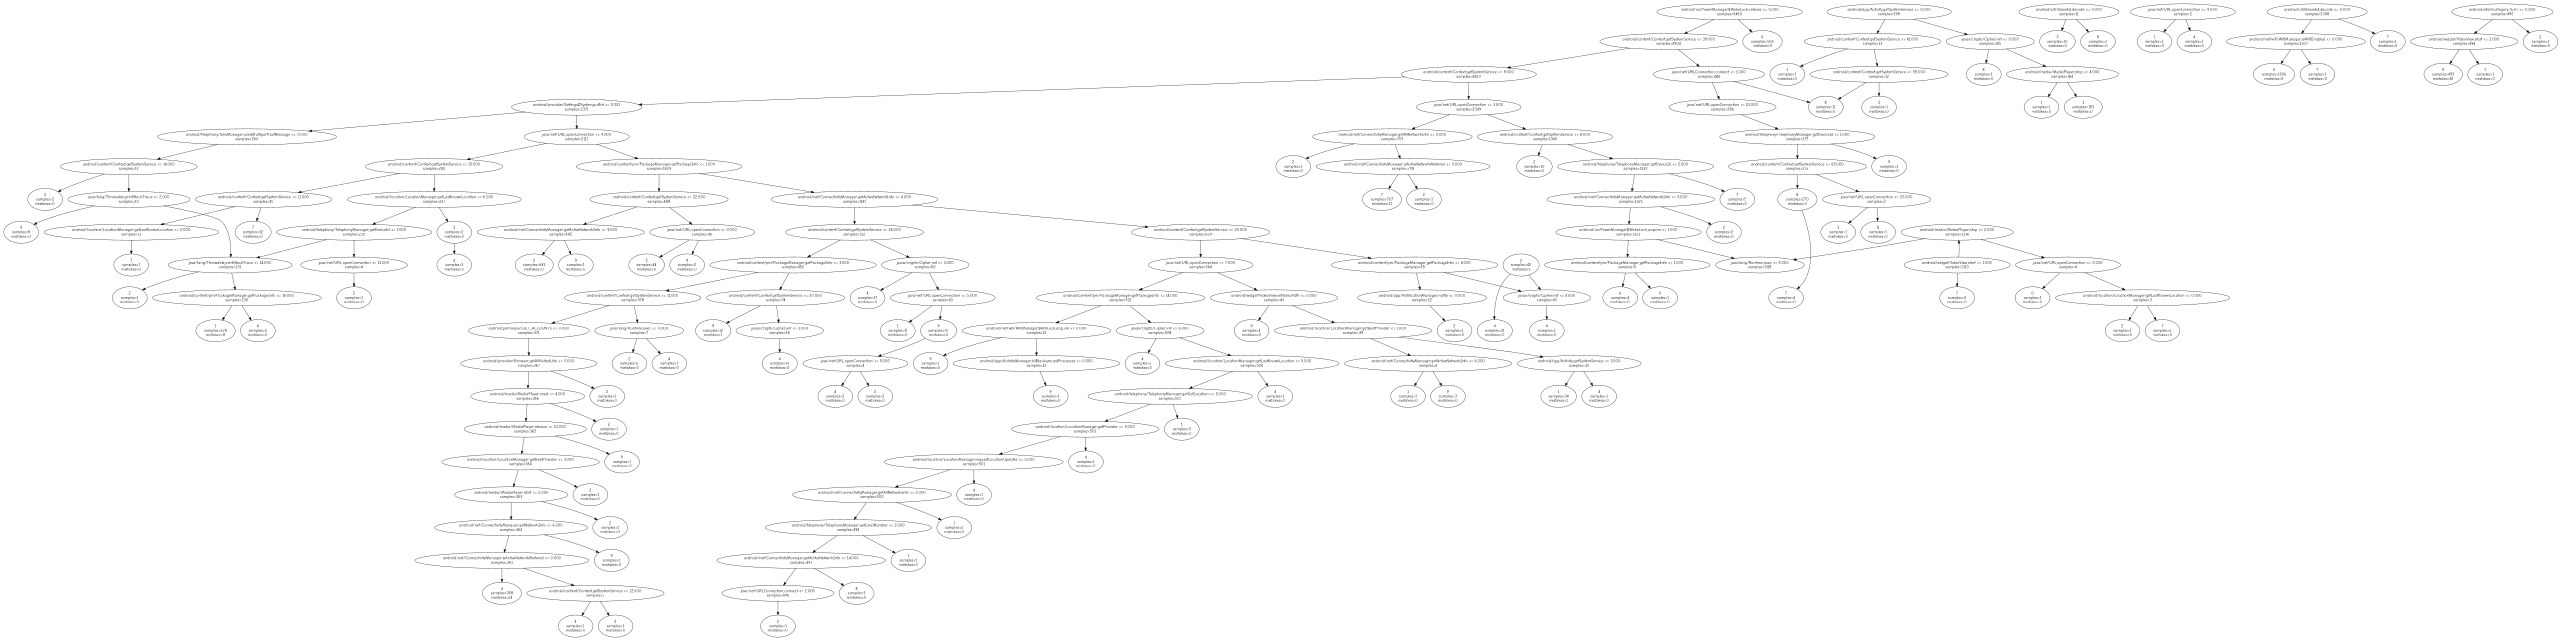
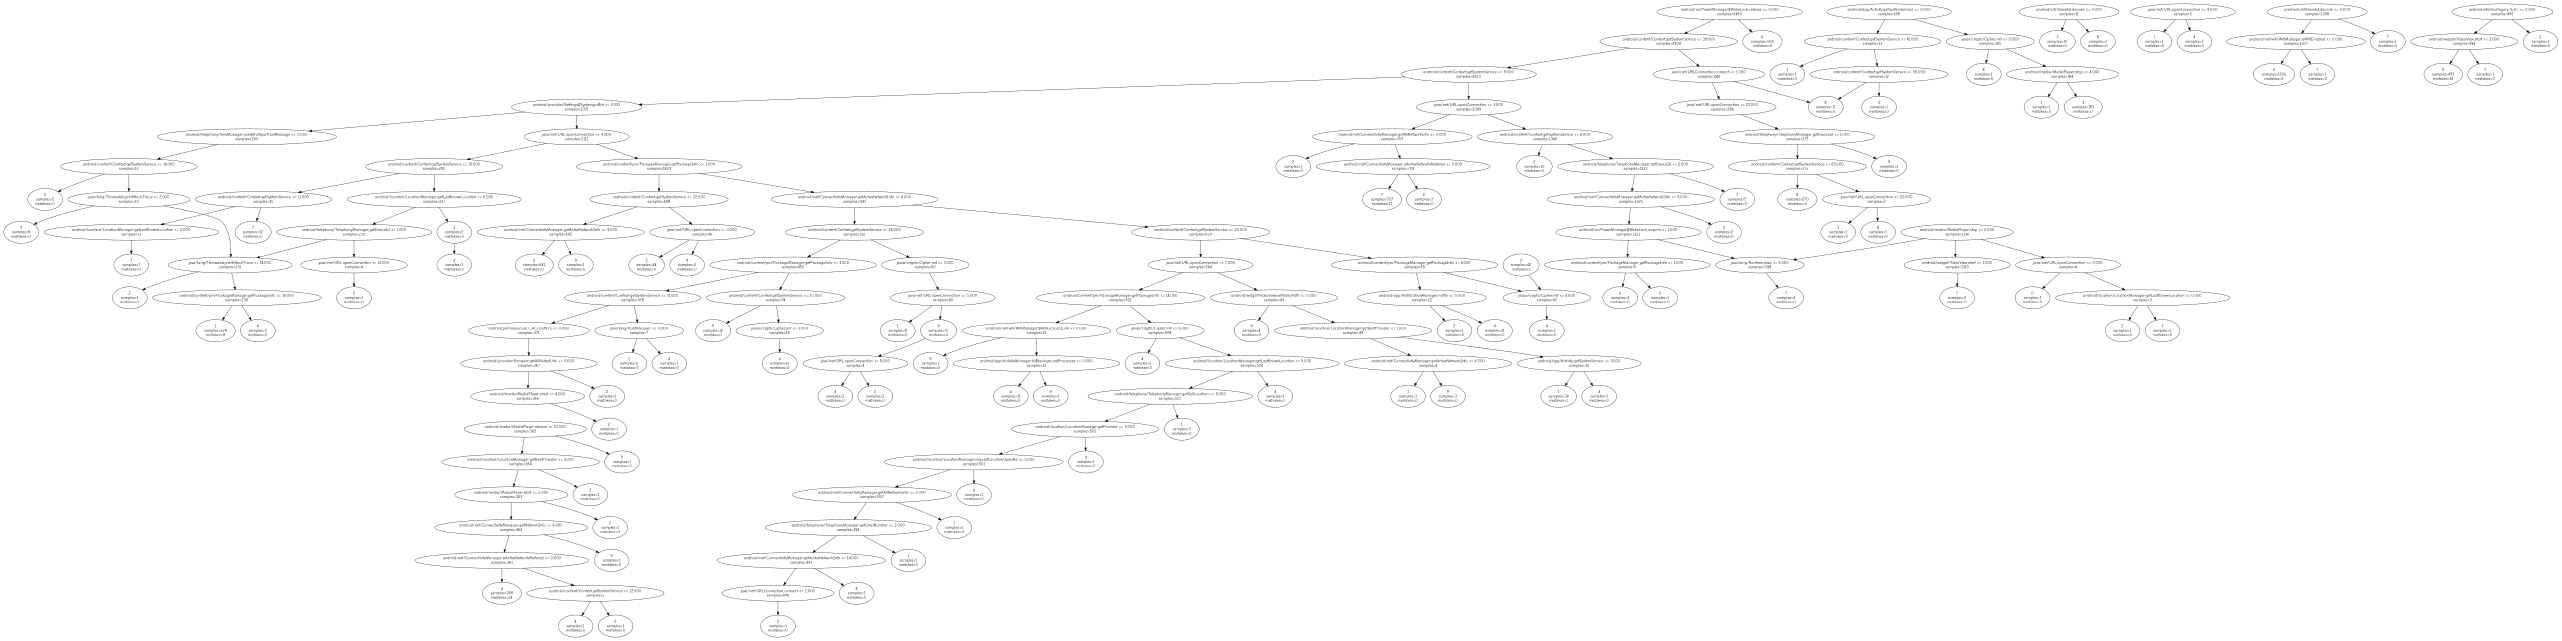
  digraph {
    fontname="Comic Neue"
    node [fontname="Comic Neue"]
    edge [fontname="Comic Neue"]
    n1 [label="android/os/PowerManager$WakeLock;release <= 5.000\nsamples=\5460"]
    n2 [label="android/content/Context;getSystemService <= 39.000\nsamples=\4904"]
    n3 [label="6\nsamples=\556\nmistakes=\0"]
    n4 [label="android/content/Context;getSystemService <= 9.000\nsamples=\4420"]
    n5 [label="java/net/URLConnection;connect <= 1.000\nsamples=\484"]
    n6 [label="java/net/URL;openConnection <= 3.000\nsamples=\2049"]
    n7 [label="android/provider/Settings$System;putInt <= 0.023\nsamples=\2371"]
    n8 [label="java/net/URL;openConnection <= 21.000\nsamples=\286"]
    n9 [label="8\nsamples=\11\nmistakes=\0"]
    n10 [label="android/content/Context;getSystemService <= 8.000\nsamples=\1340"]
    n11 [label="android/net/ConnectivityManager;getAllNetworkInfo <= 0.000\nsamples=\709"]
    n12 [label="java/net/URL;openConnection <= 9.000\nsamples=\2111"]
    n13 [label="android/telephony/SmsManager;sendMultipartTextMessage <= 0.000\nsamples=\260"]
    n14 [label="android/telephony/TelephonyManager;getDeviceId <= 1.000\nsamples=\275"]
    n15 [label="android/app/Activity;getSystemService <= 0.000\nsamples=\198"]
    n16 [label="android/content/Context;getSystemService <= 41.000\nsamples=\13"]
    n17 [label="javax/crypto/Cipher;init <= 0.000\nsamples=\185"]
    n18 [label="android/telephony/TelephonyManager;getDeviceId <= 2.000\nsamples=\1330"]
    n19 [label="2\nsamples=\10\nmistakes=\0"]
    n20 [label="android/net/ConnectivityManager;isActiveNetworkMetered <= 0.000\nsamples=\708"]
    n21 [label="2\nsamples=\1\nmistakes=\0"]
    n22 [label="android/content/pm/PackageManager;getPackageInfo <= 1.000\nsamples=\1829"]
    n23 [label="android/content/Context;getSystemService <= 15.000\nsamples=\282"]
    n24 [label="android/content/Context;getSystemService <= 14.000\nsamples=\12"]
    n25 [label="9\nsamples=\3\nmistakes=\0"]
    n26 [label="android/content/Context;getSystemService <= 65.000\nsamples=\272"]
    n27 [label="android/util/Base64;decode <= 0.000\nsamples=\11"]
    n28 [label="3\nsamples=\10\nmistakes=\0"]
    n29 [label="8\nsamples=\1\nmistakes=\0"]
    n30 [label="1\nsamples=\1\nmistakes=\0"]
    n31 [label="android/content/Context;getSystemService <= 55.000\nsamples=\12"]
    n32 [label="8\nsamples=\1\nmistakes=\0"]
    n33 [label="android/media/MediaPlayer;stop <= 4.000\nsamples=\184"]
    n34 [label="android/net/ConnectivityManager;getActiveNetworkInfo <= 5.000\nsamples=\1325"]
    n35 [label="7\nsamples=\5\nmistakes=\0"]
    n36 [label="7\nsamples=\707\nmistakes=\11"]
    n37 [label="2\nsamples=\1\nmistakes=\0"]
    n38 [label="android/content/Context;getSystemService <= 22.000\nsamples=\688"]
    n39 [label="android/net/ConnectivityManager;getActiveNetworkInfo <= 4.000\nsamples=\1141"]
    n40 [label="android/content/Context;getSystemService <= 11.000\nsamples=\45"]
    n41 [label="android/location/LocationManager;getLastKnownLocation <= 6.000\nsamples=\237"]
    n42 [label="2\nsamples=\2\nmistakes=\0"]
    n43 [label="java/lang/Throwable;printStackTrace <= 2.000\nsamples=\10"]
    n44 [label="8\nsamples=\270\nmistakes=\3"]
    n45 [label="java/net/URL;openConnection <= 20.000\nsamples=\2"]
    n46 [label="3\nsamples=\1\nmistakes=\0"]
    n47 [label="3\nsamples=\183\nmistakes=\0"]
    n48 [label="1\nsamples=\1\nmistakes=\0"]
    n49 [label="android/os/PowerManager$WakeLock;acquire <= 1.000\nsamples=\1323"]
    n50 [label="2\nsamples=\2\nmistakes=\0"]
    n51 [label="android/net/ConnectivityManager;getActiveNetworkInfo <= 9.000\nsamples=\642"]
    n52 [label="java/net/URL;openConnection <= 0.000\nsamples=\46"]
    n53 [label="android/content/Context;getSystemService <= 26.000\nsamples=\512"]
    n54 [label="android/content/Context;getSystemService <= 20.000\nsamples=\629"]
    n55 [label="7\nsamples=\32\nmistakes=\0"]
    n56 [label="android/location/LocationManager;getLastKnownLocation <= 0.000\nsamples=\13"]
    n57 [label="android/telephony/TelephonyManager;getDeviceId <= 1.000\nsamples=\235"]
    n58 [label="3\nsamples=\2\nmistakes=\0"]
    n59 [label="9\nsamples=\8\nmistakes=\0"]
    n60 [label="java/lang/Throwable;printStackTrace <= 14.000\nsamples=\231"]
    n61 [label="3\nsamples=\1\nmistakes=\0"]
    n62 [label="8\nsamples=\1\nmistakes=\0"]
    n63 [label="java/lang/Runtime;exec <= 5.000\nsamples=\1318"]
    n64 [label="android/content/pm/PackageManager;getPackageInfo <= 1.000\nsamples=\5"]
    n65 [label="2\nsamples=\641\nmistakes=\0"]
    n66 [label="9\nsamples=\1\nmistakes=\0"]
    n67 [label="5\nsamples=\44\nmistakes=\0"]
    n68 [label="9\nsamples=\2\nmistakes=\0"]
    n69 [label="android/content/pm/PackageManager;getPackageInfo <= 3.000\nsamples=\452"]
    n70 [label="javax/crypto/Cipher;init <= 3.000\nsamples=\60"]
    n71 [label="android/content/pm/PackageManager;getPackageInfo <= 4.000\nsamples=\65"]
    n72 [label="java/net/URL;openConnection <= 7.000\nsamples=\564"]
    n73 [label="7\nsamples=\1\nmistakes=\0"]
    n74 [label="java/net/URL;openConnection <= 13.000\nsamples=\4"]
    n75 [label="4\nsamples=\3\nmistakes=\0"]
    n76 [label="java/net/URL;openConnection <= 9.000\nsamples=\2"]
    n77 [label="1\nsamples=\1\nmistakes=\0"]
    n78 [label="4\nsamples=\1\nmistakes=\0"]
    n79 [label="7\nsamples=\4\nmistakes=\0"]
    n80 [label="0\nsamples=\1\nmistakes=\0"]
    n81 [label="6\nsamples=\4\nmistakes=\0"]
    n82 [label="android/content/Context;getSystemService <= 20.000\nsamples=\74"]
    n83 [label="android/content/Context;getSystemService <= 11.000\nsamples=\378"]
    n84 [label="java/net/URL;openConnection <= 5.000\nsamples=\43"]
-   n85 [label="4\nsamples=\17\nmistakes=\0"]
    n86 [label="javax/crypto/Cipher;init <= 4.000\nsamples=\43"]
    n87 [label="android/app/NotificationManager;notify <= 0.000\nsamples=\22"]
    n88 [label="android/content/pm/PackageManager;getPackageInfo <= 14.000\nsamples=\521"]
    n89 [label="android/widget/VideoView;setVideoPath <= 0.000\nsamples=\43"]
    n90 [label="2\nsamples=\1\nmistakes=\0"]
    n91 [label="android/content/pm/PackageManager;getPackageInfo <= 18.000\nsamples=\230"]
    n92 [label="2\nsamples=\1\nmistakes=\0"]
    n93 [label="android/media/MediaPlayer;stop <= 2.000\nsamples=\1314"]
    n94 [label="android/widget/VideoView;start <= 1.000\nsamples=\1310"]
    n95 [label="java/net/URL;openConnection <= 0.000\nsamples=\4"]
    n96 [label="javax/crypto/Cipher;init <= 3.000\nsamples=\62"]
    n97 [label="9\nsamples=\12\nmistakes=\1"]
    n98 [label="java/lang/Runtime;exec <= 0.000\nsamples=\7"]
    n99 [label="android.permission.GET_ACCOUNTS <= 0.000\nsamples=\371"]
    n100 [label="9\nsamples=\35\nmistakes=\0"]
    n101 [label="1\nsamples=\8\nmistakes=\0"]
    n102 [label="4\nsamples=\1\nmistakes=\0"]
    n103 [label="2\nsamples=\1\nmistakes=\0"]
    n104 [label="4\nsamples=\21\nmistakes=\0"]
    n105 [label="javax/crypto/Cipher;init <= 6.000\nsamples=\508"]
    n106 [label="android/net/wifi/WifiManager$WifiLock;acquire <= 0.000\nsamples=\13"]
    n107 [label="android/location/LocationManager;getBestProvider <= 1.000\nsamples=\39"]
    n108 [label="9\nsamples=\4\nmistakes=\0"]
    n109 [label="1\nsamples=\228\nmistakes=\8"]
    n110 [label="4\nsamples=\2\nmistakes=\0"]
    n111 [label="7\nsamples=\2\nmistakes=\0"]
    n112 [label="0\nsamples=\1\nmistakes=\0"]
    n113 [label="android/location/LocationManager;getLastKnownLocation <= 0.000\nsamples=\3"]
    n114 [label="4\nsamples=\16\nmistakes=\0"]
    n115 [label="2\nsamples=\6\nmistakes=\0"]
    n116 [label="4\nsamples=\1\nmistakes=\0"]
    n117 [label="android/provider/Browser;getAllVisitedUrls <= 0.000\nsamples=\367"]
    n118 [label="java/net/URL;openConnection <= 5.000\nsamples=\4"]
    n119 [label="2\nsamples=\42\nmistakes=\1"]
    n120 [label="android/location/LocationManager;getLastKnownLocation <= 5.000\nsamples=\506"]
    n121 [label="4\nsamples=\2\nmistakes=\0"]
    n122 [label="android/app/ActivityManager;killBackgroundProcesses <= 0.000\nsamples=\12"]
    n123 [label="9\nsamples=\1\nmistakes=\0"]
    n124 [label="android/app/Activity;getSystemService <= 3.000\nsamples=\35"]
    n125 [label="android/net/ConnectivityManager;getActiveNetworkInfo <= 6.000\nsamples=\4"]
    n126 [label="android/util/Base64;decode <= 0.000\nsamples=\1308"]
    n127 [label="android/net/wifi/WifiManager;isWifiEnabled <= 0.000\nsamples=\1307"]
    n128 [label="7\nsamples=\1\nmistakes=\0"]
    n129 [label="7\nsamples=\2\nmistakes=\0"]
    n130 [label="2\nsamples=\1\nmistakes=\0"]
    n131 [label="android/media/MediaPlayer;reset <= 4.000\nsamples=\366"]
    n132 [label="2\nsamples=\1\nmistakes=\0"]
    n133 [label="4\nsamples=\2\nmistakes=\0"]
    n134 [label="2\nsamples=\2\nmistakes=\0"]
    n135 [label="android/telephony/TelephonyManager;getCellLocation <= 5.000\nsamples=\505"]
    n136 [label="4\nsamples=\1\nmistakes=\0"]
+   n137 [label="4\nsamples=\11\nmistakes=\0"]
    n138 [label="9\nsamples=\1\nmistakes=\0"]
    n139 [label="1\nsamples=\34\nmistakes=\1"]
    n140 [label="4\nsamples=\1\nmistakes=\0"]
    n141 [label="1\nsamples=\1\nmistakes=\0"]
    n142 [label="9\nsamples=\3\nmistakes=\0"]
    n143 [label="0\nsamples=\1306\nmistakes=\5"]
    n144 [label="7\nsamples=\1\nmistakes=\0"]
    n145 [label="android/media/MediaPlayer;release <= 10.000\nsamples=\365"]
    n146 [label="2\nsamples=\1\nmistakes=\0"]
    n147 [label="android/location/LocationManager;getProvider <= 2.000\nsamples=\502"]
    n148 [label="1\nsamples=\3\nmistakes=\0"]
    n149 [label="android/location/LocationManager;getBestProvider <= 3.000\nsamples=\364"]
    n150 [label="9\nsamples=\1\nmistakes=\0"]
    n151 [label="android/location/LocationManager;requestLocationUpdates <= 5.000\nsamples=\501"]
    n152 [label="4\nsamples=\1\nmistakes=\0"]
    n153 [label="android/media/MediaPlayer;start <= 5.000\nsamples=\363"]
    n154 [label="2\nsamples=\1\nmistakes=\0"]
    n155 [label="android/net/ConnectivityManager;getAllNetworkInfo <= 2.000\nsamples=\500"]
    n156 [label="4\nsamples=\1\nmistakes=\0"]
    n157 [label="android/net/ConnectivityManager;getNetworkInfo <= 6.000\nsamples=\362"]
    n158 [label="2\nsamples=\1\nmistakes=\0"]
    n159 [label="android/telephony/TelephonyManager;getLine1Number <= 2.000\nsamples=\498"]
    n160 [label="1\nsamples=\2\nmistakes=\0"]
    n161 [label="android/net/ConnectivityManager;isActiveNetworkMetered <= 0.000\nsamples=\361"]
    n162 [label="9\nsamples=\1\nmistakes=\0"]
    n163 [label="android/net/ConnectivityManager;getActiveNetworkInfo <= 14.000\nsamples=\497"]
    n164 [label="1\nsamples=\1\nmistakes=\0"]
    n165 [label="4\nsamples=\358\nmistakes=\24"]
    n166 [label="android/content/Context;getSystemService <= 12.000\nsamples=\3"]
    n167 [label="java/net/URLConnection;connect <= 2.000\nsamples=\496"]
    n168 [label="8\nsamples=\1\nmistakes=\0"]
    n169 [label="2\nsamples=\1\nmistakes=\0"]
    n170 [label="4\nsamples=\2\nmistakes=\0"]
    n171 [label="2\nsamples=\1\nmistakes=\0"]
    n172 [label="android.intent.category.TEST <= 0.000\nsamples=\495"]
    n173 [label="android/widget/VideoView;start <= 2.000\nsamples=\494"]
    n174 [label="2\nsamples=\1\nmistakes=\0"]
    n175 [label="9\nsamples=\493\nmistakes=\16"]
    n176 [label="1\nsamples=\1\nmistakes=\0"]
    n1 -> n2
    n1 -> n3
    n2 -> n4
    n2 -> n5
    n4 -> n6
    n4 -> n7
    n5 -> n8
    n5 -> n9
    n6 -> n10
    n6 -> n11
    n7 -> n12
    n7 -> n13
    n8 -> n14
    n10 -> n18
    n10 -> n19
    n11 -> n20
    n11 -> n21
    n12 -> n22
    n12 -> n23
    n13 -> n24
    n14 -> n25
    n14 -> n26
    n15 -> n16
    n15 -> n17
    n16 -> n30
    n16 -> n31
    n17 -> n32
    n17 -> n33
    n18 -> n34
    n18 -> n35
    n20 -> n36
    n20 -> n37
    n22 -> n38
    n22 -> n39
    n23 -> n40
    n23 -> n41
    n24 -> n42
    n24 -> n43
    n26 -> n44
    n26 -> n45
    n27 -> n28
    n27 -> n29
    n31 -> n9
    n31 -> n46
    n33 -> n47
    n33 -> n48
    n34 -> n49
    n34 -> n50
    n38 -> n51
    n38 -> n52
    n39 -> n53
    n39 -> n54
    n40 -> n55
    n40 -> n56
    n41 -> n57
    n41 -> n58
    n43 -> n59
    n43 -> n60
    n45 -> n61
    n45 -> n62
    n49 -> n63
    n49 -> n64
    n51 -> n65
    n51 -> n66
    n52 -> n67
    n52 -> n68
    n53 -> n69
    n53 -> n70
    n54 -> n71
    n54 -> n72
    n56 -> n73
    n57 -> n60
    n57 -> n74
    n58 -> n75
    n60 -> n91
    n60 -> n92
-   n44 -> n79
+   n63 -> n79
    n64 -> n80
    n64 -> n81
    n69 -> n82
    n69 -> n83
    n70 -> n84
-   n70 -> n85
    n71 -> n86
    n71 -> n87
    n72 -> n88
    n72 -> n89
    n74 -> n90
    n76 -> n77
    n76 -> n78
    n82 -> n96
    n82 -> n97
    n83 -> n98
    n83 -> n99
    n84 -> n100
    n84 -> n101
    n86 -> n102
    n87 -> n103
-   n119 -> n104
+   n87 -> n104
    n88 -> n105
    n88 -> n106
    n89 -> n107
    n89 -> n108
    n91 -> n109
    n91 -> n110
    n93 -> n63
-   n94 -> n93
+   n93 -> n94
    n93 -> n95
    n94 -> n111
    n95 -> n112
    n95 -> n113
    n96 -> n114
    n98 -> n115
    n98 -> n116
    n99 -> n117
    n100 -> n118
    n105 -> n120
    n105 -> n121
    n106 -> n122
    n106 -> n123
    n107 -> n124
    n107 -> n125
    n113 -> n129
    n113 -> n130
    n117 -> n131
    n117 -> n132
    n118 -> n133
    n118 -> n134
    n119 -> n86
    n120 -> n135
    n120 -> n136
+   n122 -> n137
    n122 -> n138
    n124 -> n139
    n124 -> n140
    n125 -> n141
    n125 -> n142
    n126 -> n127
    n126 -> n128
    n127 -> n143
    n127 -> n144
-   n131 -> n145
    n131 -> n146
    n135 -> n147
    n135 -> n148
    n145 -> n149
    n145 -> n150
    n147 -> n151
    n147 -> n152
    n149 -> n153
    n149 -> n154
    n151 -> n155
    n151 -> n156
    n153 -> n157
    n153 -> n158
    n155 -> n159
    n155 -> n160
    n157 -> n161
    n157 -> n162
    n159 -> n163
    n159 -> n164
    n161 -> n165
    n161 -> n166
    n163 -> n167
    n163 -> n168
    n166 -> n169
    n166 -> n170
    n167 -> n171
    n172 -> n173
    n172 -> n174
    n173 -> n175
    n173 -> n176
  }
